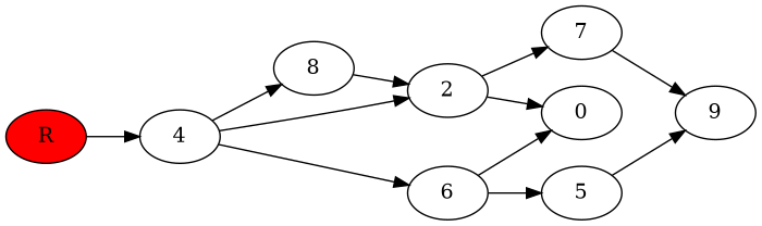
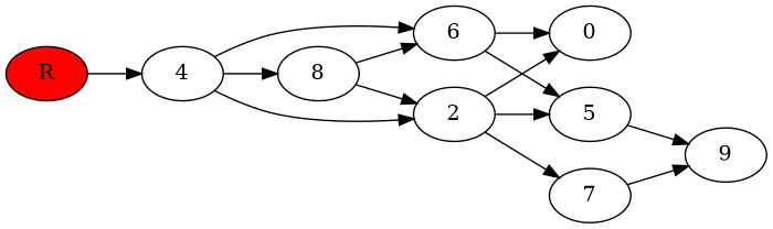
  digraph {
    rankdir=LR
    8
    2
    6
    n4 [label=0]
    5
    7
    9
    4
    R [fillcolor="#ff0000" style=filled]
    8 -> 2
+   8 -> 6
    2 -> n4
+   2 -> 5
    2 -> 7
    6 -> n4
    6 -> 5
    5 -> 9
    7 -> 9
    4 -> 8
    4 -> 2
    4 -> 6
    R -> 4
  }
